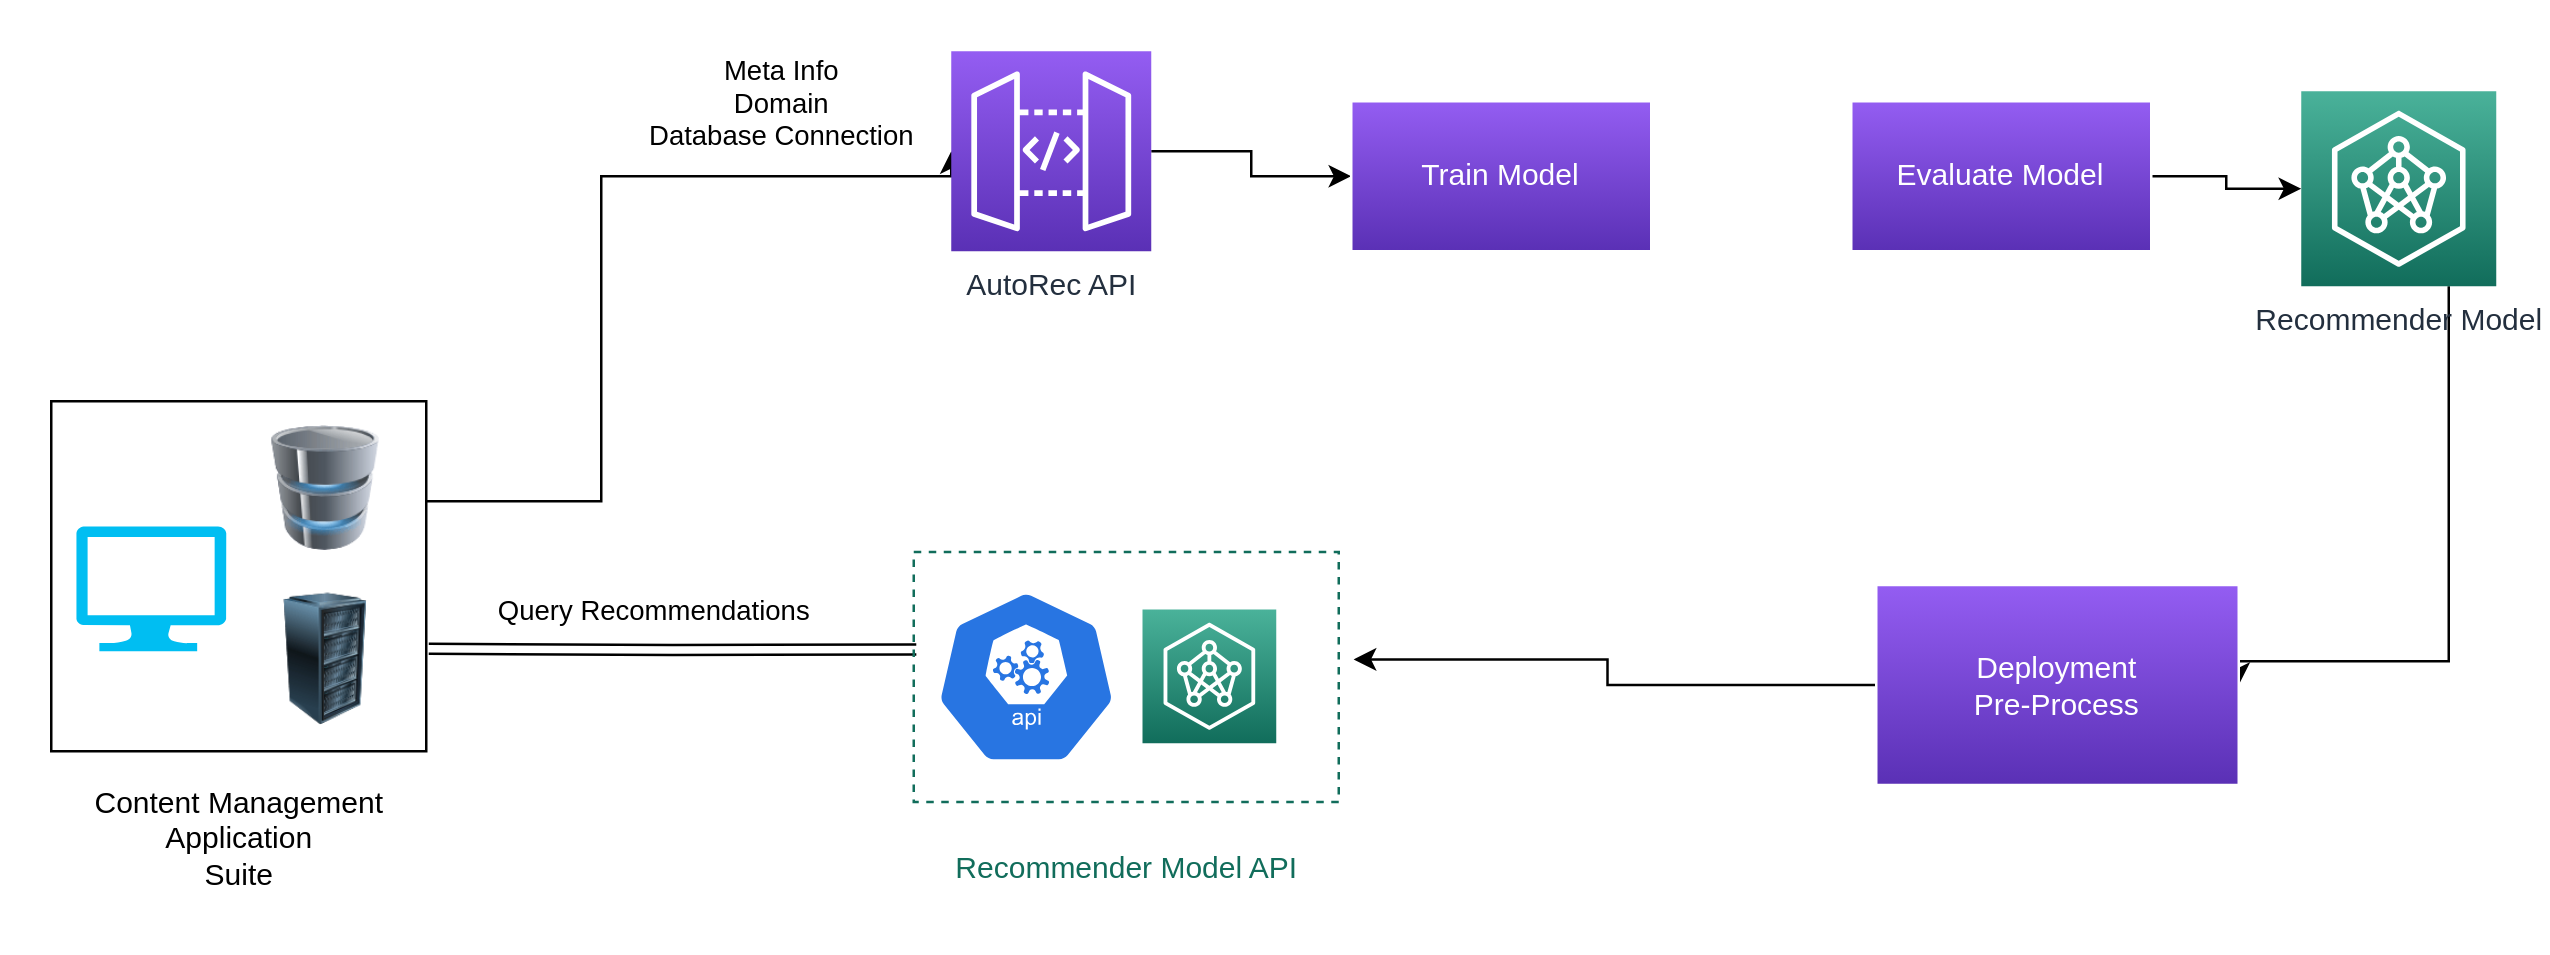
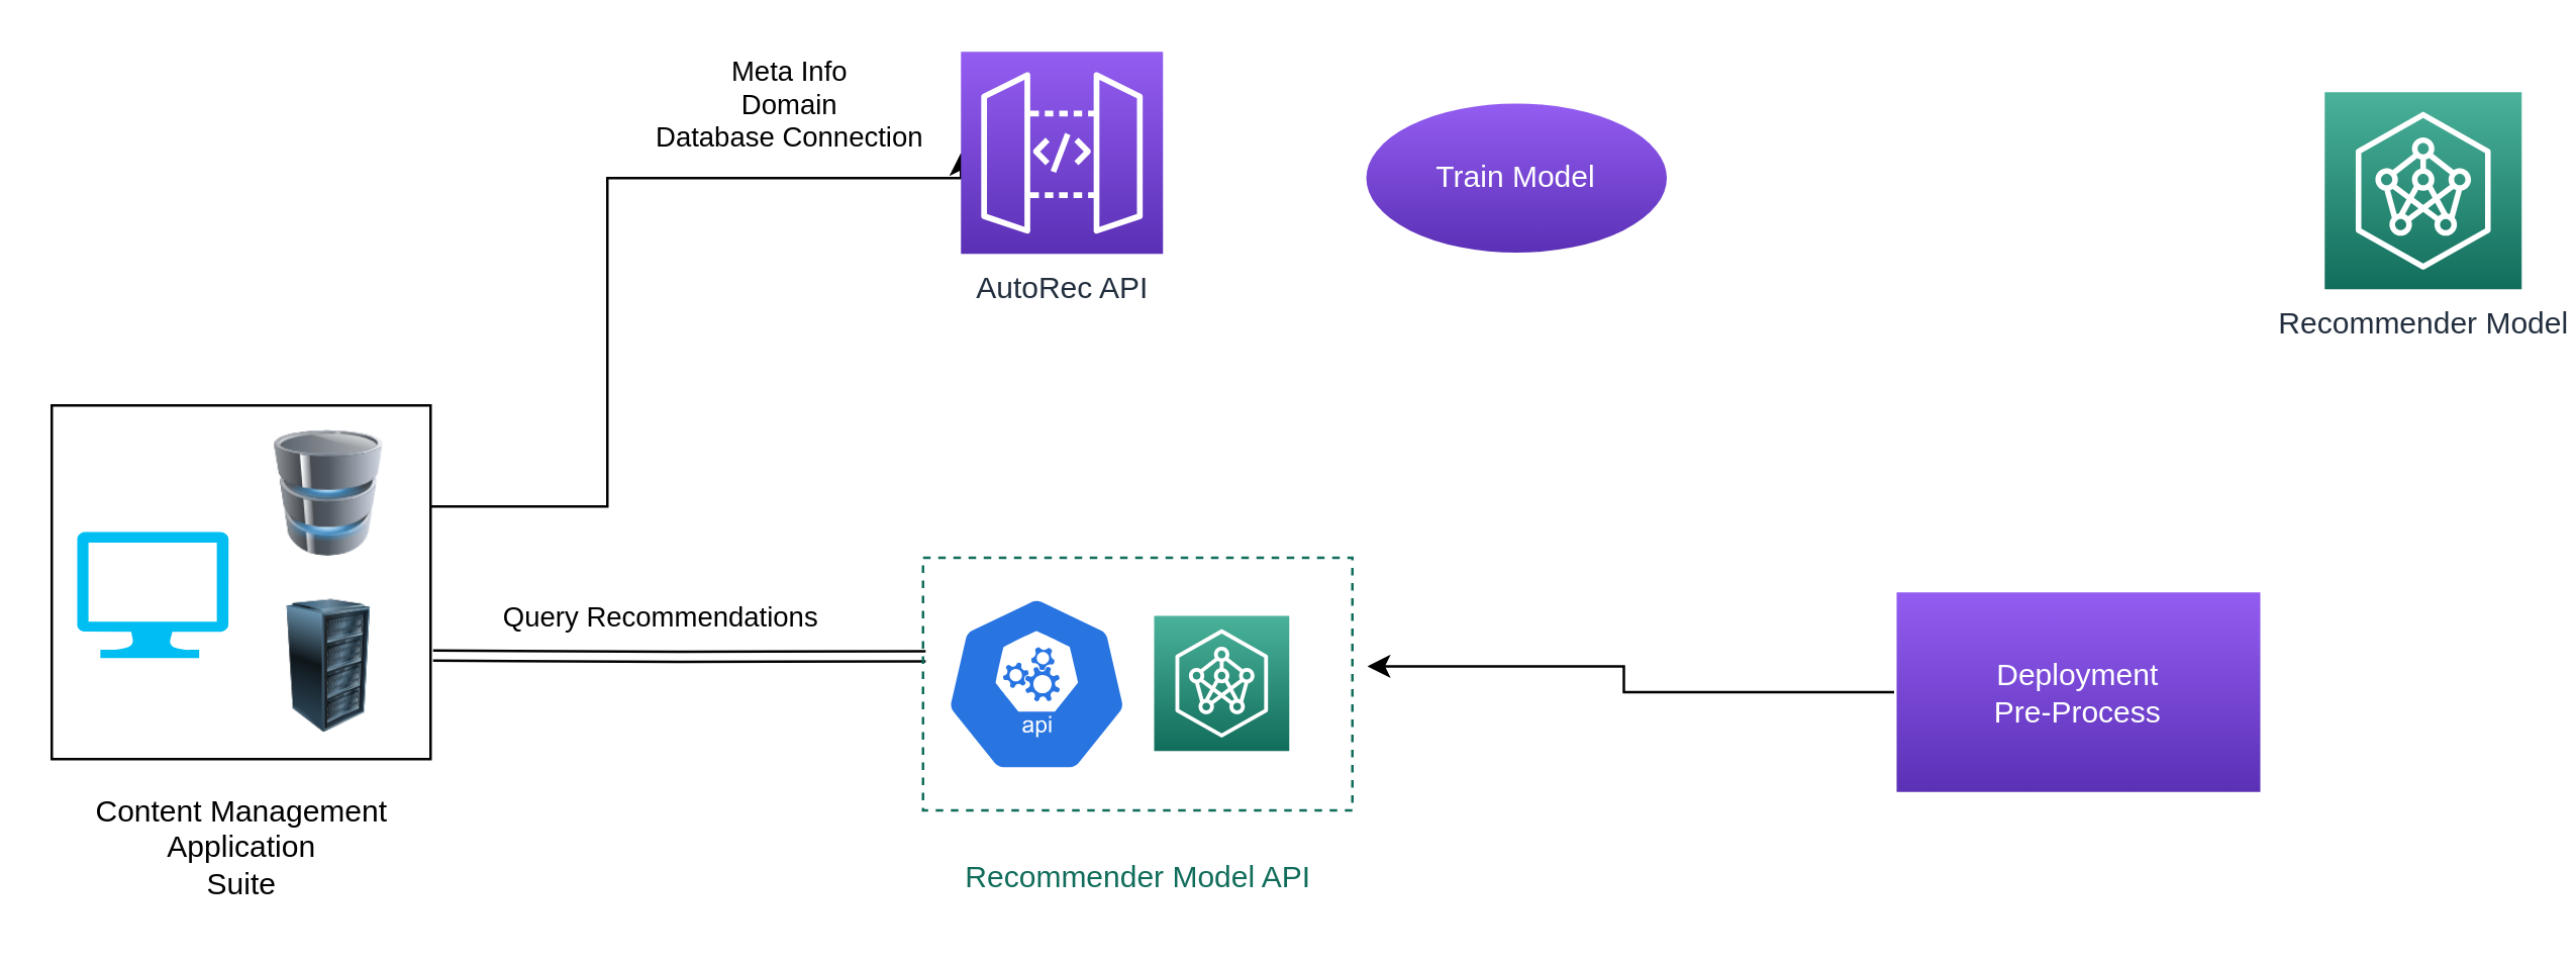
  <mxCell id="0" />
  <mxCell id="1" parent="0" />
  <mxCell id="2" style="edgeStyle=orthogonalEdgeStyle;rounded=0;orthogonalLoop=1;jettySize=auto;html=1;entryX=0;entryY=0.5;entryDx=0;entryDy=0;entryPerimeter=0;" edge="1" parent="1" source="6" target="12"><mxGeometry relative="1" as="geometry"><Array as="points"><mxPoint x="240" y="200" /><mxPoint x="240" y="70" /></Array></mxGeometry></mxCell>
  <mxCell id="3" value="Meta Info&lt;br&gt;Domain&lt;br&gt;Database Connection" style="edgeLabel;html=1;align=center;verticalAlign=middle;resizable=0;points=[];" vertex="1" connectable="0" parent="2"><mxGeometry x="0.436" relative="1" as="geometry"><mxPoint x="20" y="-30" as="offset" /></mxGeometry></mxCell>
  <mxCell id="4" style="edgeStyle=orthogonalEdgeStyle;rounded=0;orthogonalLoop=1;jettySize=auto;html=1;entryX=0.006;entryY=0.39;entryDx=0;entryDy=0;entryPerimeter=0;fontColor=#FFFFFF;shape=link;" edge="1" parent="1" target="22"><mxGeometry relative="1" as="geometry"><mxPoint x="171" y="259" as="sourcePoint" /></mxGeometry></mxCell>
  <mxCell id="5" value="&lt;font color=&quot;#000000&quot;&gt;Query Recommendations&lt;/font&gt;" style="edgeLabel;html=1;align=center;verticalAlign=middle;resizable=0;points=[];fontColor=#FFFFFF;" vertex="1" connectable="0" parent="4"><mxGeometry x="-0.189" y="1" relative="1" as="geometry"><mxPoint x="10" y="-15" as="offset" /></mxGeometry></mxCell>
  <mxCell id="6" value="" style="rounded=0;whiteSpace=wrap;html=1;" vertex="1" parent="1"><mxGeometry x="20" y="160" width="150" height="140" as="geometry" /></mxCell>
  <mxCell id="7" value="" style="verticalLabelPosition=bottom;html=1;verticalAlign=top;align=center;strokeColor=none;fillColor=#00BEF2;shape=mxgraph.azure.computer;pointerEvents=1;" vertex="1" parent="1"><mxGeometry x="30" y="210" width="60" height="50" as="geometry" /></mxCell>
  <mxCell id="8" value="" style="image;html=1;image=img/lib/clip_art/computers/Server_Rack_128x128.png" vertex="1" parent="1"><mxGeometry x="100" y="237" width="60" height="53" as="geometry" /></mxCell>
  <mxCell id="9" value="" style="image;html=1;image=img/lib/clip_art/computers/Database_128x128.png" vertex="1" parent="1"><mxGeometry x="100" y="170" width="60" height="50" as="geometry" /></mxCell>
  <mxCell id="10" value="Content Management&lt;br&gt;Application&lt;br&gt;Suite" style="text;html=1;align=center;verticalAlign=middle;resizable=0;points=[];autosize=1;strokeColor=none;" vertex="1" parent="1"><mxGeometry x="30" y="310" width="130" height="50" as="geometry" /></mxCell>
- <mxCell id="11" value="" style="edgeStyle=orthogonalEdgeStyle;rounded=0;orthogonalLoop=1;jettySize=auto;html=1;" edge="1" parent="1" source="12" target="13"><mxGeometry relative="1" as="geometry" /></mxCell>
  <mxCell id="12" value="AutoRec API" style="points=[[0,0,0],[0.25,0,0],[0.5,0,0],[0.75,0,0],[1,0,0],[0,1,0],[0.25,1,0],[0.5,1,0],[0.75,1,0],[1,1,0],[0,0.25,0],[0,0.5,0],[0,0.75,0],[1,0.25,0],[1,0.5,0],[1,0.75,0]];outlineConnect=0;fontColor=#232F3E;gradientColor=#945DF2;gradientDirection=north;fillColor=#5A30B5;strokeColor=#ffffff;dashed=0;verticalLabelPosition=bottom;verticalAlign=top;align=center;html=1;fontSize=12;fontStyle=0;aspect=fixed;shape=mxgraph.aws4.resourceIcon;resIcon=mxgraph.aws4.api_gateway;" vertex="1" parent="1"><mxGeometry x="380" y="20" width="80" height="80" as="geometry" /></mxCell>
- <mxCell id="13" value="Train Model" style="whiteSpace=wrap;html=1;dashed=0;fontStyle=0;verticalAlign=middle;fillColor=#5A30B5;gradientColor=#945DF2;gradientDirection=north;align=center;strokeColor=#FFFFFF;fontColor=#FFFFFF;" vertex="1" parent="1"><mxGeometry x="540" y="40" width="120" height="60" as="geometry" /></mxCell>
- <mxCell id="14" style="edgeStyle=orthogonalEdgeStyle;rounded=0;orthogonalLoop=1;jettySize=auto;html=1;fontColor=#FFFFFF;" edge="1" parent="1" source="15" target="17"><mxGeometry relative="1" as="geometry" /></mxCell>
- <mxCell id="15" value="Evaluate Model" style="whiteSpace=wrap;html=1;dashed=0;fontStyle=0;verticalAlign=middle;fillColor=#5A30B5;gradientColor=#945DF2;gradientDirection=north;align=center;strokeColor=#FFFFFF;fontColor=#FFFFFF;" vertex="1" parent="1"><mxGeometry x="740" y="40" width="120" height="60" as="geometry" /></mxCell>
- <mxCell id="16" style="edgeStyle=orthogonalEdgeStyle;rounded=0;orthogonalLoop=1;jettySize=auto;html=1;entryX=1;entryY=0.5;entryDx=0;entryDy=0;fontColor=#FFFFFF;" edge="1" parent="1" source="17" target="19"><mxGeometry relative="1" as="geometry"><Array as="points"><mxPoint x="979" y="264" /></Array></mxGeometry></mxCell>
+ <mxCell id="13" value="Train Model" style="ellipse;whiteSpace=wrap;html=1;dashed=0;fontStyle=0;verticalAlign=middle;fillColor=#5A30B5;gradientColor=#945DF2;gradientDirection=north;align=center;strokeColor=#FFFFFF;fontColor=#FFFFFF;" vertex="1" parent="1"><mxGeometry x="540" y="40" width="120" height="60" as="geometry" /></mxCell>
  <mxCell id="17" value="Recommender Model" style="points=[[0,0,0],[0.25,0,0],[0.5,0,0],[0.75,0,0],[1,0,0],[0,1,0],[0.25,1,0],[0.5,1,0],[0.75,1,0],[1,1,0],[0,0.25,0],[0,0.5,0],[0,0.75,0],[1,0.25,0],[1,0.5,0],[1,0.75,0]];outlineConnect=0;fontColor=#232F3E;gradientColor=#4AB29A;gradientDirection=north;strokeColor=#ffffff;dashed=0;verticalLabelPosition=bottom;verticalAlign=top;align=center;html=1;fontSize=12;fontStyle=0;aspect=fixed;shape=mxgraph.aws4.resourceIcon;resIcon=mxgraph.aws4.neuron_ml_sdk;fillColor=#116D5B;" vertex="1" parent="1"><mxGeometry x="920" y="36" width="78" height="78" as="geometry" /></mxCell>
  <mxCell id="18" style="edgeStyle=orthogonalEdgeStyle;rounded=0;orthogonalLoop=1;jettySize=auto;html=1;entryX=1.035;entryY=0.43;entryDx=0;entryDy=0;entryPerimeter=0;fontColor=#FFFFFF;" edge="1" parent="1" source="19" target="22"><mxGeometry relative="1" as="geometry" /></mxCell>
  <mxCell id="19" value="Deployment &lt;br&gt;Pre-Process" style="whiteSpace=wrap;html=1;dashed=0;fontStyle=0;verticalAlign=middle;fillColor=#5A30B5;gradientColor=#945DF2;gradientDirection=north;align=center;strokeColor=#FFFFFF;fontColor=#FFFFFF;" vertex="1" parent="1"><mxGeometry x="750" y="233.5" width="145" height="80" as="geometry" /></mxCell>
  <mxCell id="20" value="" style="html=1;dashed=0;whitespace=wrap;fillColor=#2875E2;strokeColor=#ffffff;points=[[0.005,0.63,0],[0.1,0.2,0],[0.9,0.2,0],[0.5,0,0],[0.995,0.63,0],[0.72,0.99,0],[0.5,1,0],[0.28,0.99,0]];shape=mxgraph.kubernetes.icon;prIcon=api;fontColor=#FFFFFF;align=center;verticalAlign=middle;" vertex="1" parent="1"><mxGeometry x="370" y="235.25" width="80" height="70" as="geometry" /></mxCell>
  <mxCell id="21" value="" style="points=[[0,0,0],[0.25,0,0],[0.5,0,0],[0.75,0,0],[1,0,0],[0,1,0],[0.25,1,0],[0.5,1,0],[0.75,1,0],[1,1,0],[0,0.25,0],[0,0.5,0],[0,0.75,0],[1,0.25,0],[1,0.5,0],[1,0.75,0]];outlineConnect=0;fontColor=#232F3E;gradientColor=#4AB29A;gradientDirection=north;strokeColor=#ffffff;dashed=0;verticalLabelPosition=bottom;verticalAlign=top;align=center;html=1;fontSize=12;fontStyle=0;aspect=fixed;shape=mxgraph.aws4.resourceIcon;resIcon=mxgraph.aws4.neuron_ml_sdk;fillColor=#116D5B;" vertex="1" parent="1"><mxGeometry x="456.5" y="243.25" width="53.5" height="53.5" as="geometry" /></mxCell>
  <mxCell id="22" value="" style="rounded=0;whiteSpace=wrap;html=1;fontColor=#FFFFFF;align=center;verticalAlign=middle;dashed=1;fillColor=none;strokeColor=#116D5B;" vertex="1" parent="1"><mxGeometry x="365" y="220.25" width="170" height="100" as="geometry" /></mxCell>
  <mxCell id="23" value="&lt;font color=&quot;#116d5b&quot;&gt;Recommender Model API&lt;/font&gt;" style="text;html=1;align=center;verticalAlign=middle;resizable=0;points=[];autosize=1;strokeColor=none;fontColor=#FFFFFF;" vertex="1" parent="1"><mxGeometry x="375" y="336.75" width="150" height="20" as="geometry" /></mxCell>
